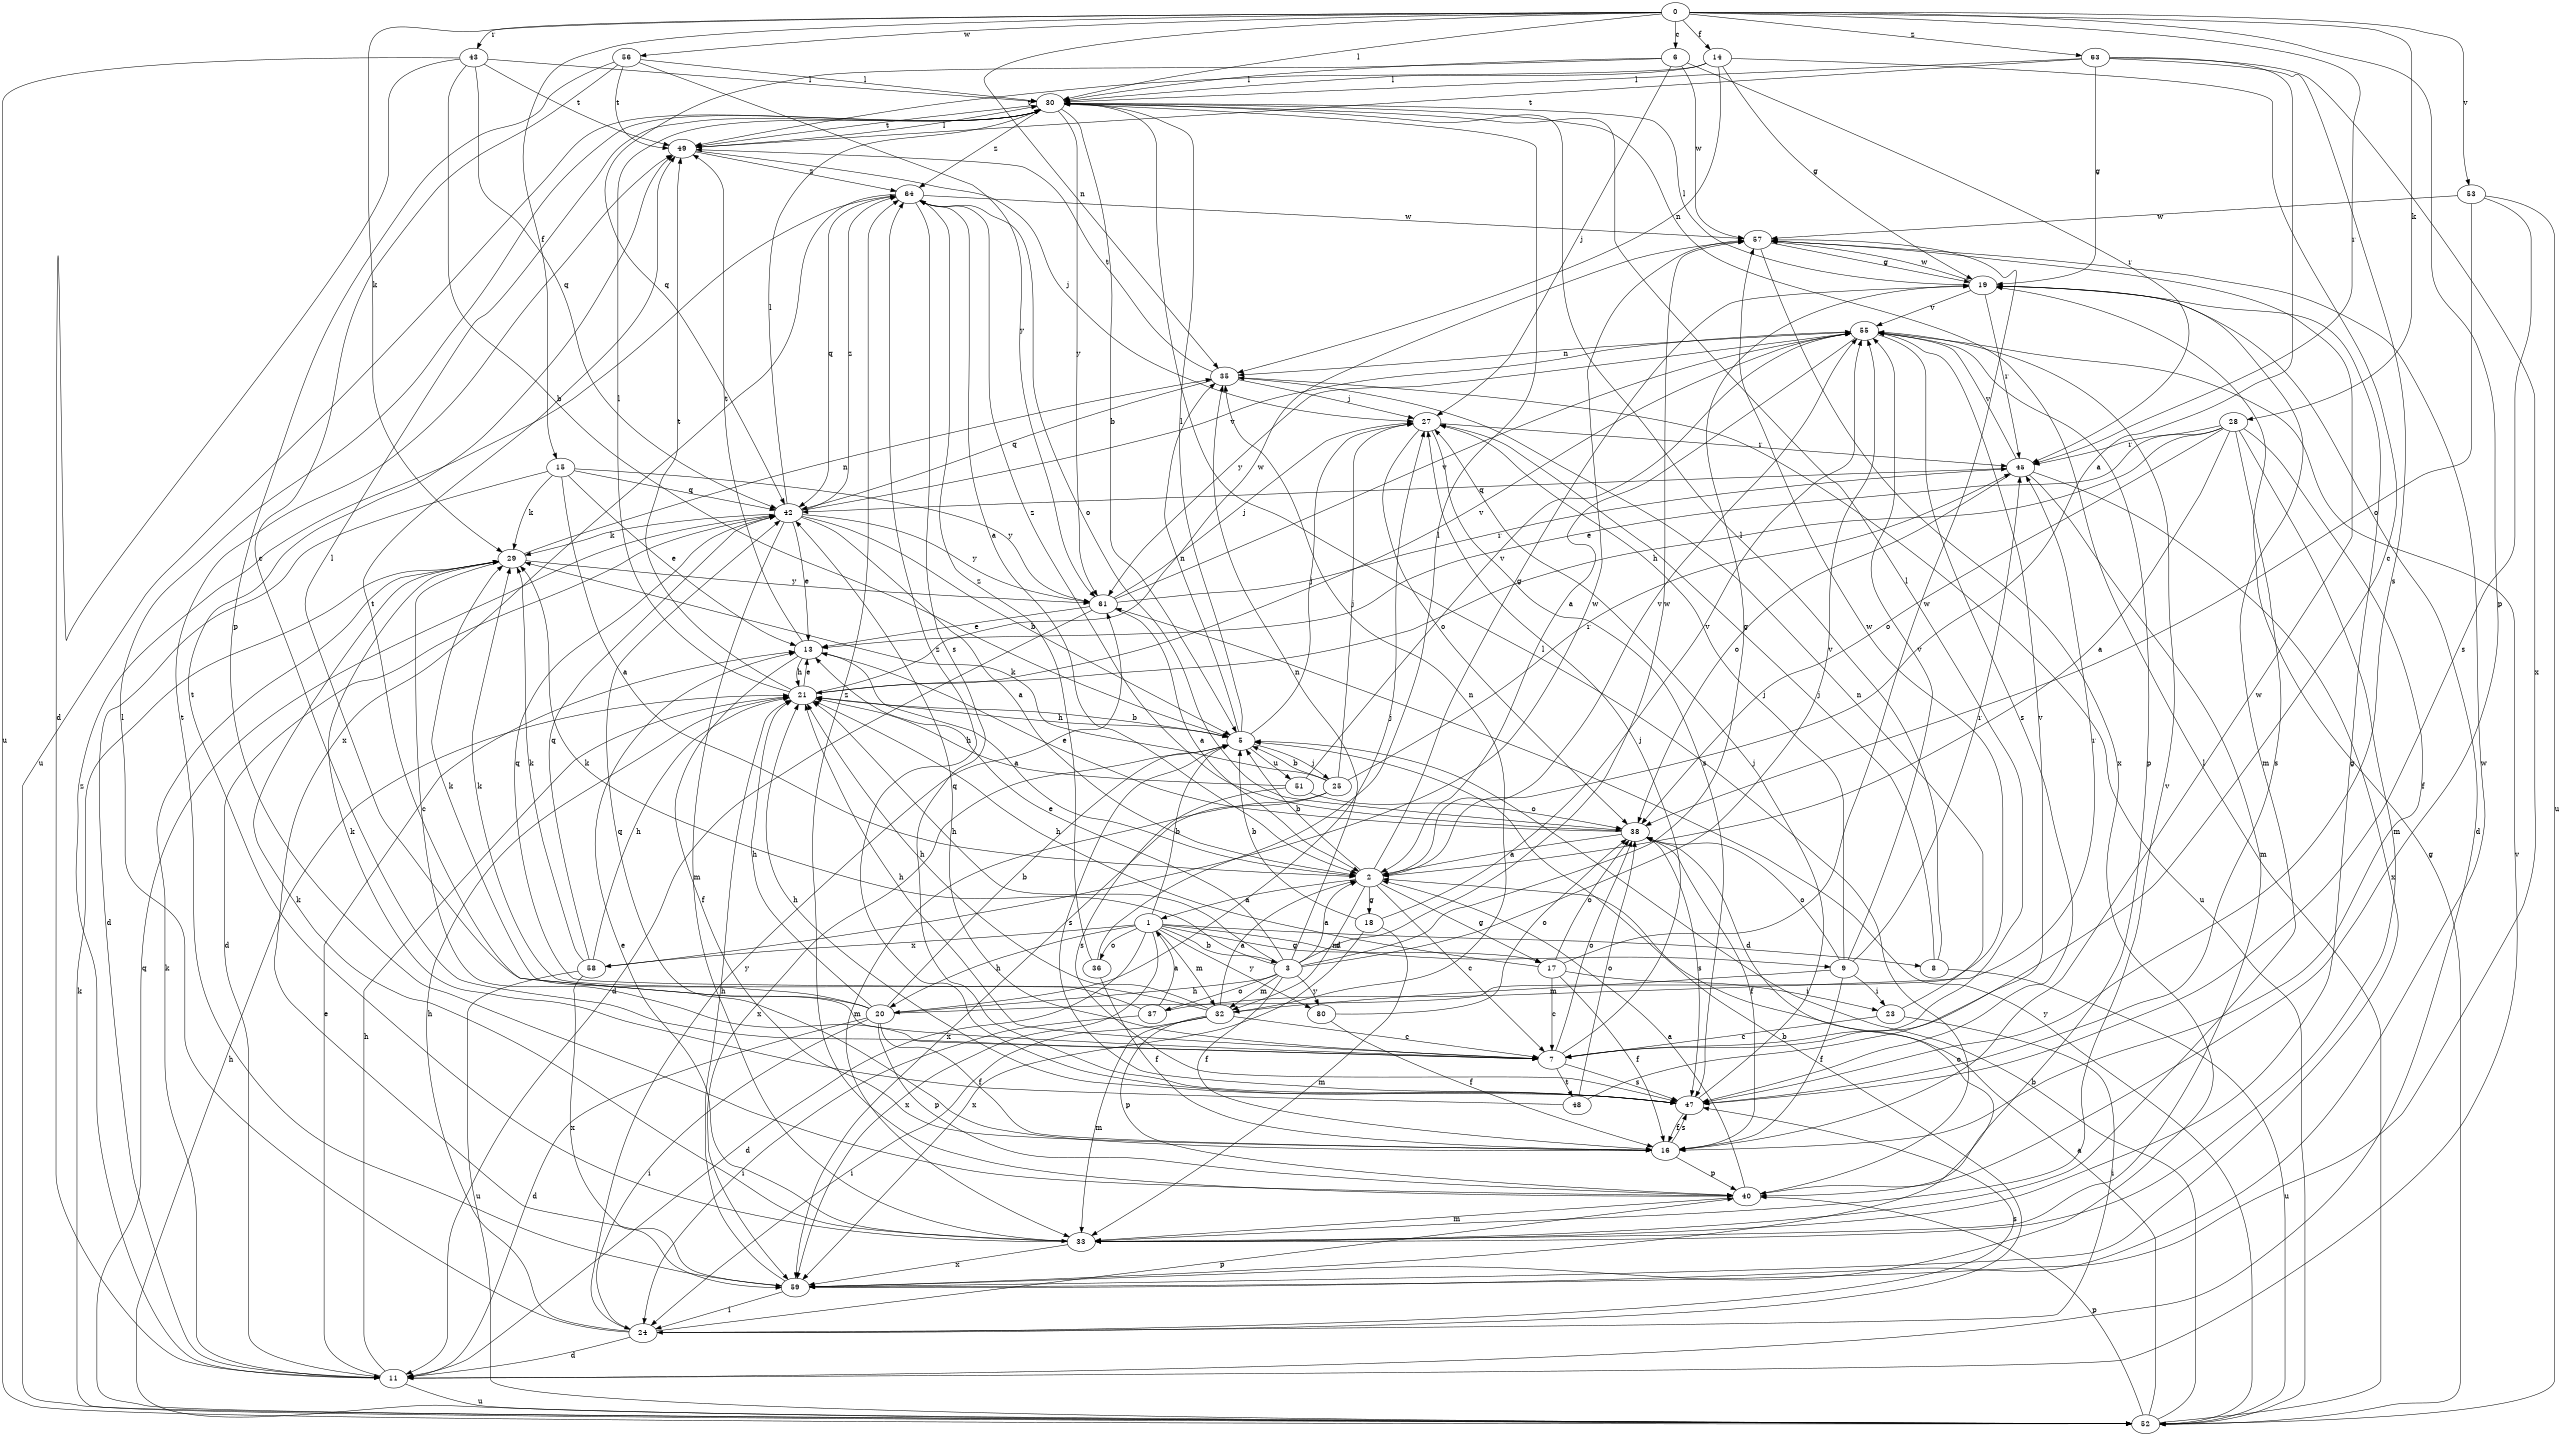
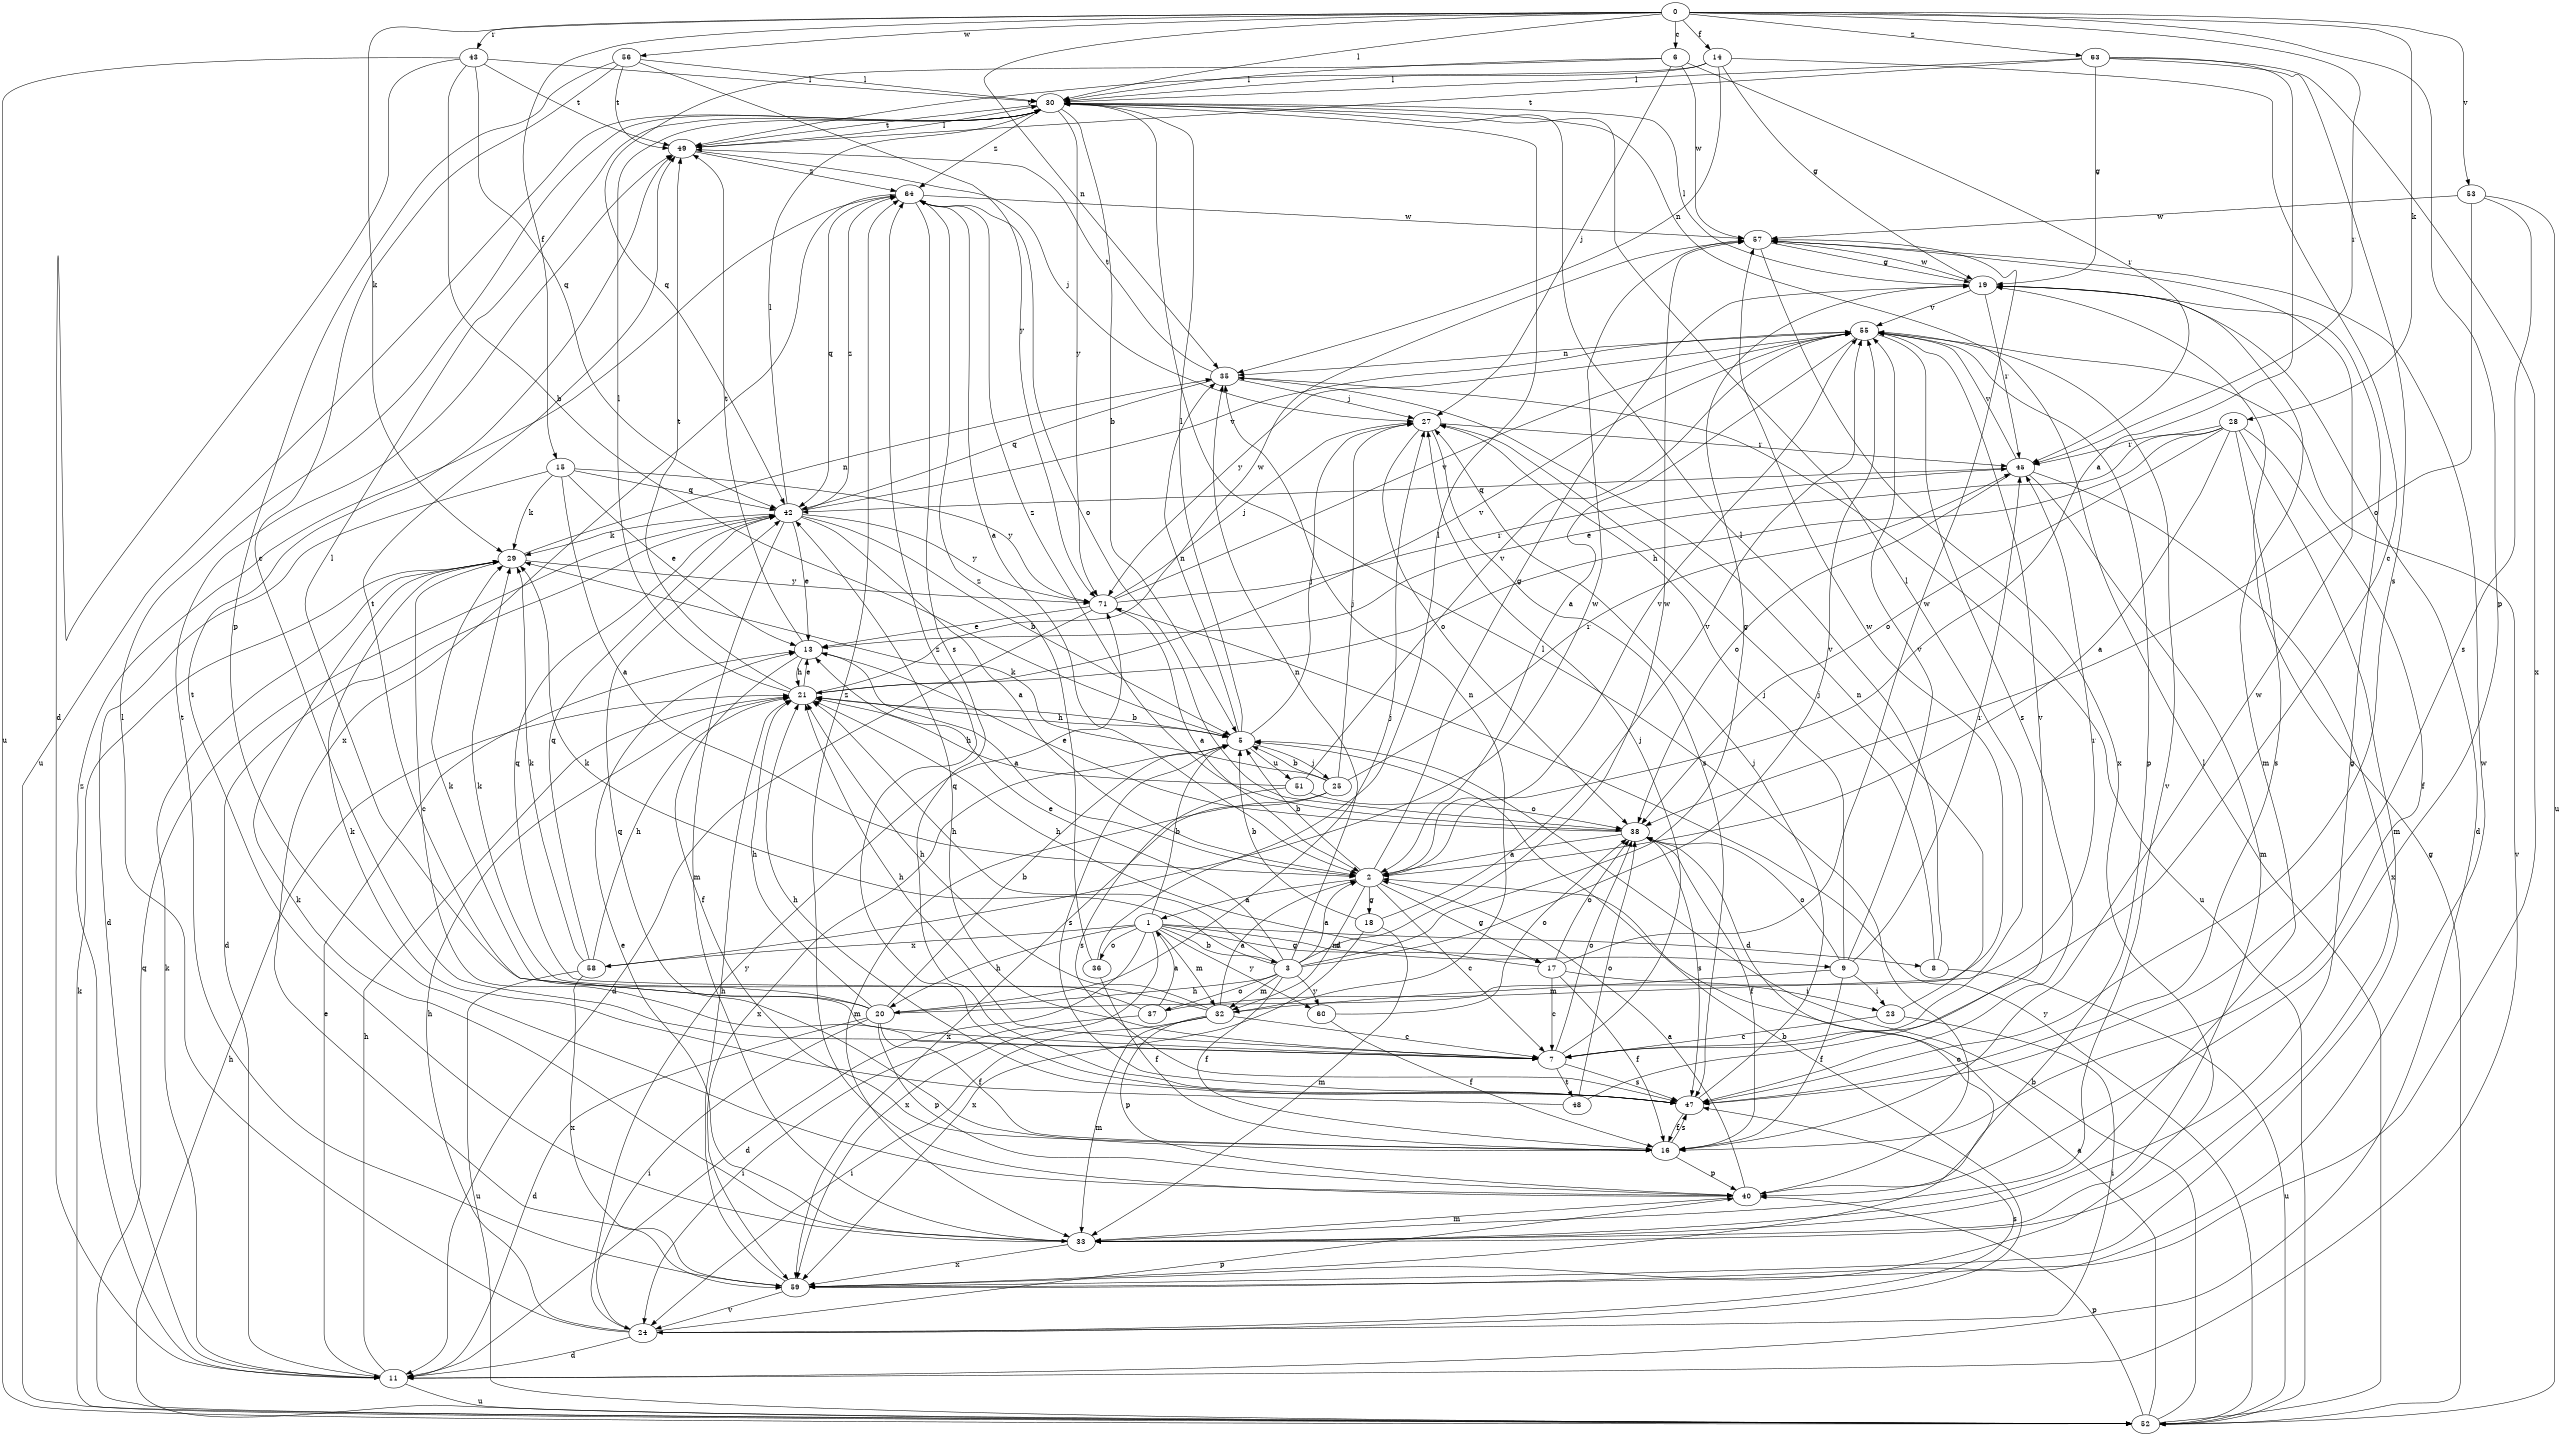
  strict digraph {
    0
    6
    14
    15
    28
    29
    30
    35
    40
    43
    45
    53
    56
    63
    57
    27
    42
    7
    19
    49
    11
    2
    13
-   61
+   61 [label=71]
    16
    21
    47
    38
    33
    5
    52
    64
    59
    55
    1
    3
    8
    9
    17
    20
    32
    36
    58
-   60 [label=80]
+   60
    37
    25
    51
    23
    24
    18
    48
    0 -> 6 [label=c]
    0 -> 14 [label=f]
    0 -> 15 [label=f]
    0 -> 28 [label=k]
    0 -> 29 [label=k]
    0 -> 30 [label=l]
    0 -> 35 [label=n]
    0 -> 40 [label=p]
    0 -> 43 [label=r]
    0 -> 45 [label=r]
    0 -> 53 [label=v]
    0 -> 56 [label=w]
    0 -> 63 [label=z]
    6 -> 30 [label=l]
    6 -> 45 [label=r]
    6 -> 57 [label=w]
    6 -> 27 [label=j]
    6 -> 42 [label=q]
    14 -> 30 [label=l]
    14 -> 35 [label=n]
    14 -> 7 [label=c]
    14 -> 19 [label=g]
    14 -> 49 [label=t]
    15 -> 29 [label=k]
    15 -> 42 [label=q]
    15 -> 11 [label=d]
    15 -> 2 [label=a]
    15 -> 13 [label=e]
    15 -> 61 [label=y]
    28 -> 45 [label=r]
    28 -> 2 [label=a]
    28 -> 13 [label=e]
    28 -> 16 [label=f]
    28 -> 21 [label=h]
    28 -> 47 [label=s]
    28 -> 38 [label=o]
    28 -> 33 [label=m]
    29 -> 35 [label=n]
    29 -> 7 [label=c]
    29 -> 61 [label=y]
    30 -> 49 [label=t]
    30 -> 61 [label=y]
    30 -> 5 [label=b]
    30 -> 52 [label=u]
    30 -> 64 [label=z]
    35 -> 27 [label=j]
    35 -> 42 [label=q]
    35 -> 49 [label=t]
    35 -> 52 [label=u]
    40 -> 30 [label=l]
    40 -> 2 [label=a]
    40 -> 33 [label=m]
    40 -> 64 [label=z]
    43 -> 30 [label=l]
    43 -> 42 [label=q]
    43 -> 49 [label=t]
    43 -> 11 [label=d]
    43 -> 5 [label=b]
    43 -> 52 [label=u]
    45 -> 42 [label=q]
    45 -> 38 [label=o]
    45 -> 33 [label=m]
    45 -> 59 [label=x]
    45 -> 55 [label=v]
    53 -> 57 [label=w]
    53 -> 47 [label=s]
    53 -> 38 [label=o]
    53 -> 52 [label=u]
    56 -> 30 [label=l]
    56 -> 40 [label=p]
    56 -> 7 [label=c]
    56 -> 49 [label=t]
    56 -> 61 [label=y]
    63 -> 30 [label=l]
    63 -> 19 [label=g]
    63 -> 49 [label=t]
    63 -> 2 [label=a]
    63 -> 47 [label=s]
    63 -> 59 [label=x]
    57 -> 19 [label=g]
    57 -> 59 [label=x]
    27 -> 45 [label=r]
    27 -> 47 [label=s]
    27 -> 38 [label=o]
    42 -> 29 [label=k]
    42 -> 30 [label=l]
    42 -> 11 [label=d]
    42 -> 2 [label=a]
    42 -> 13 [label=e]
    42 -> 61 [label=y]
    42 -> 33 [label=m]
    42 -> 5 [label=b]
    42 -> 64 [label=z]
    42 -> 55 [label=v]
    7 -> 30 [label=l]
    7 -> 27 [label=j]
    7 -> 42 [label=q]
    7 -> 49 [label=t]
    7 -> 21 [label=h]
    7 -> 47 [label=s]
    7 -> 38 [label=o]
    7 -> 48 [label=t]
    19 -> 30 [label=l]
    19 -> 45 [label=r]
    19 -> 57 [label=w]
    19 -> 11 [label=d]
    19 -> 33 [label=m]
    19 -> 55 [label=v]
    49 -> 30 [label=l]
    49 -> 27 [label=j]
    49 -> 64 [label=z]
    11 -> 29 [label=k]
    11 -> 13 [label=e]
    11 -> 21 [label=h]
    11 -> 52 [label=u]
    11 -> 64 [label=z]
    11 -> 55 [label=v]
    2 -> 7 [label=c]
    2 -> 19 [label=g]
    2 -> 5 [label=b]
    2 -> 55 [label=v]
    2 -> 1 [label=a]
    2 -> 17 [label=g]
    2 -> 32 [label=m]
    2 -> 18 [label=g]
    13 -> 49 [label=t]
    13 -> 2 [label=a]
    13 -> 16 [label=f]
    13 -> 21 [label=h]
    61 -> 45 [label=r]
    61 -> 27 [label=j]
    61 -> 11 [label=d]
    61 -> 2 [label=a]
    61 -> 13 [label=e]
    61 -> 55 [label=v]
    16 -> 40 [label=p]
    16 -> 57 [label=w]
    16 -> 42 [label=q]
    16 -> 47 [label=s]
    21 -> 30 [label=l]
    21 -> 57 [label=w]
    21 -> 49 [label=t]
    21 -> 13 [label=e]
    21 -> 5 [label=b]
    21 -> 55 [label=v]
    47 -> 27 [label=j]
    47 -> 16 [label=f]
    47 -> 21 [label=h]
    47 -> 64 [label=z]
    38 -> 2 [label=a]
    38 -> 13 [label=e]
    38 -> 16 [label=f]
    38 -> 47 [label=s]
    38 -> 64 [label=z]
    33 -> 29 [label=k]
    33 -> 19 [label=g]
    33 -> 49 [label=t]
    33 -> 13 [label=e]
    33 -> 59 [label=x]
    33 -> 55 [label=v]
    5 -> 30 [label=l]
    5 -> 35 [label=n]
    5 -> 27 [label=j]
    5 -> 21 [label=h]
    5 -> 47 [label=s]
    5 -> 59 [label=x]
    5 -> 25 [label=j]
    5 -> 51 [label=u]
    52 -> 29 [label=k]
    52 -> 30 [label=l]
    52 -> 40 [label=p]
    52 -> 42 [label=q]
    52 -> 19 [label=g]
    52 -> 2 [label=a]
    52 -> 61 [label=y]
    52 -> 21 [label=h]
    52 -> 5 [label=b]
    64 -> 57 [label=w]
    64 -> 42 [label=q]
    64 -> 2 [label=a]
    64 -> 47 [label=s]
    64 -> 38 [label=o]
    64 -> 59 [label=x]
    59 -> 57 [label=w]
    59 -> 49 [label=t]
    59 -> 21 [label=h]
    59 -> 38 [label=o]
-   59 -> 24 [label=i]
+   59 -> 24 [label=v]
    55 -> 35 [label=n]
    55 -> 40 [label=p]
    55 -> 2 [label=a]
    55 -> 61 [label=y]
    55 -> 47 [label=s]
    1 -> 11 [label=d]
    1 -> 5 [label=b]
    1 -> 59 [label=x]
    1 -> 3 [label=b]
    1 -> 8 [label=d]
    1 -> 9 [label=d]
    1 -> 17 [label=g]
    1 -> 20 [label=h]
    1 -> 32 [label=m]
    1 -> 36 [label=o]
    1 -> 58 [label=x]
    1 -> 60 [label=y]
    3 -> 29 [label=k]
    3 -> 35 [label=n]
    3 -> 57 [label=w]
    3 -> 19 [label=g]
    3 -> 2 [label=a]
    3 -> 13 [label=e]
    3 -> 16 [label=f]
    3 -> 21 [label=h]
    3 -> 55 [label=v]
    3 -> 20 [label=h]
    3 -> 32 [label=m]
    3 -> 60 [label=y]
    3 -> 37 [label=o]
    8 -> 30 [label=l]
    8 -> 27 [label=j]
    8 -> 52 [label=u]
    9 -> 45 [label=r]
    9 -> 27 [label=j]
    9 -> 16 [label=f]
    9 -> 38 [label=o]
    9 -> 55 [label=v]
    9 -> 32 [label=m]
    9 -> 23 [label=i]
    17 -> 57 [label=w]
    17 -> 7 [label=c]
    17 -> 16 [label=f]
    17 -> 21 [label=h]
    17 -> 38 [label=o]
    17 -> 23 [label=i]
    20 -> 29 [label=k]
    20 -> 30 [label=l]
    20 -> 40 [label=p]
    20 -> 57 [label=w]
    20 -> 27 [label=j]
    20 -> 11 [label=d]
    20 -> 16 [label=f]
    20 -> 21 [label=h]
    20 -> 5 [label=b]
    20 -> 24 [label=i]
    32 -> 35 [label=n]
    32 -> 40 [label=p]
    32 -> 42 [label=q]
    32 -> 7 [label=c]
    32 -> 2 [label=a]
    32 -> 21 [label=h]
    32 -> 33 [label=m]
    32 -> 24 [label=i]
    36 -> 30 [label=l]
    36 -> 16 [label=f]
    36 -> 64 [label=z]
    58 -> 29 [label=k]
    58 -> 57 [label=w]
    58 -> 42 [label=q]
    58 -> 21 [label=h]
    58 -> 52 [label=u]
    58 -> 59 [label=x]
    60 -> 16 [label=f]
    60 -> 38 [label=o]
    37 -> 29 [label=k]
    37 -> 45 [label=r]
    37 -> 1 [label=a]
    37 -> 24 [label=i]
    25 -> 29 [label=k]
    25 -> 45 [label=r]
    25 -> 27 [label=j]
    25 -> 33 [label=m]
    25 -> 5 [label=b]
    25 -> 59 [label=x]
    51 -> 21 [label=h]
    51 -> 47 [label=s]
    51 -> 38 [label=o]
    51 -> 55 [label=v]
    23 -> 35 [label=n]
    23 -> 7 [label=c]
    23 -> 24 [label=i]
    24 -> 30 [label=l]
    24 -> 40 [label=p]
    24 -> 11 [label=d]
    24 -> 61 [label=y]
    24 -> 21 [label=h]
    24 -> 47 [label=s]
    24 -> 5 [label=b]
    18 -> 33 [label=m]
    18 -> 5 [label=b]
    18 -> 59 [label=x]
    18 -> 55 [label=v]
    48 -> 29 [label=k]
    48 -> 38 [label=o]
    48 -> 55 [label=v]
  }
